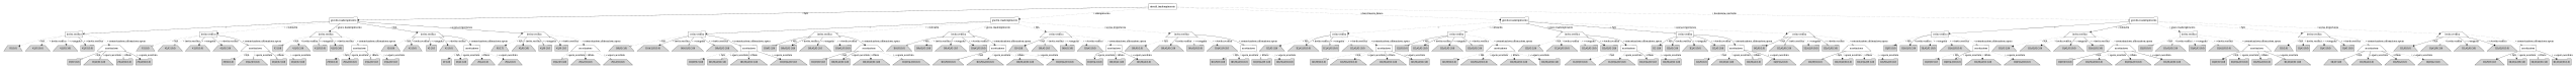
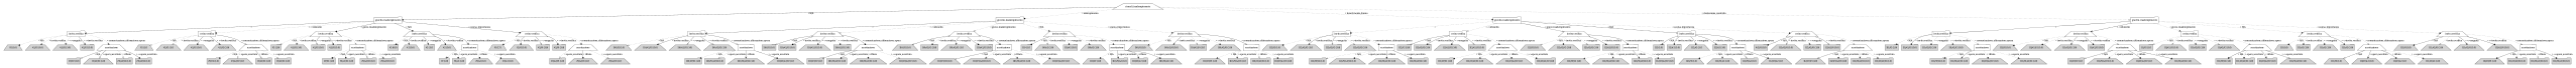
  digraph {
    fontname=Merriweather
    node [fontname=Merriweather shape=trapezium style=filled]
    edge [arrowhead=dot fontname=Merriweather style=dotted]
-   n1 [label=rimedi_inadempimento shape=folder style=""]
+   n1 [label=rimedi_inadempimento style=""]
    n2 [label="gravit&agrave;_inadempimento" shape=folder style=""]
    n3 [label="gravit&agrave;_inadempimento" shape=folder style=""]
    n4 [label="gravit&agrave;_inadempimento" shape=folder style=""]
    n5 [label="gravit&agrave;_inadempimento" shape=folder style=""]
    n6 [label=invito_verifica shape=folder style=""]
    n7 [label=invito_verifica shape=folder style=""]
    n8 [label=invito_verifica style=""]
    n9 [label=invito_verifica style=""]
    n10 [label=invito_verifica style=""]
    n11 [label=invito_verifica shape=folder style=""]
    n12 [label=invito_verifica style=""]
    n13 [label=invito_verifica style=""]
    n14 [label=invito_verifica style=""]
    n15 [label=invito_verifica style=""]
    n16 [label=invito_verifica shape=folder style=""]
    n17 [label=invito_verifica shape=folder style=""]
    n18 [label=invito_verifica style=""]
    n19 [label=invito_verifica shape=folder style=""]
    n20 [label=invito_verifica style=""]
    n21 [label=invito_verifica shape=folder style=""]
    n22 [label=invito_verifica style=""]
    n23 [label=invito_verifica shape=folder style=""]
    n24 [label=invito_verifica style=""]
    n25 [label=invito_verifica style=""]
    n26 [label="92 (1.0)"]
    n27 [label="42;92 (3.0)"]
    n28 [label="42;92 (3.0)"]
    n29 [label="42;92 (3.0)" shape=folder]
    n30 [label=accettazione style=""]
    n31 [label="92 (1.0)"]
    n32 [label="42;92 (3.0)"]
    n33 [label="42;92 (3.0)"]
    n34 [label="42;92 (3.0)"]
    n35 [label=accettazione style=""]
    n36 [label="92 (1.0)" shape=folder]
    n37 [label="42;92 (3.0)"]
    n38 [label="42;92 (3.0)" shape=folder]
    n39 [label="42;92 (3.0)" shape=folder]
    n40 [label=accettazione shape=folder style=""]
-   n41 [label="42 (0.0)"]
+   n41 [label="42 (0.0)" shape=folder]
    n42 [label="42 (3.0)"]
    n43 [label="42 (3.0)" shape=folder]
    n44 [label="42 (3.0)"]
    n45 [label=accettazione shape=folder style=""]
    n46 [label="91 (1.7)"]
    n47 [label="42;91 (3.0)"]
    n48 [label="42;91 (3.0)" shape=folder]
    n49 [label="42;91 (3.0)" shape=folder]
    n50 [label=accettazione style=""]
    n51 [label="29;92 (1.0)" shape=folder]
    n52 [label="29;42;92 (1.0)"]
    n53 [label="29;42;92 (1.0)" shape=folder]
    n54 [label="29;42;92 (1.0)" shape=folder]
    n55 [label="29;92 (1.0)" shape=folder]
    n56 [label="29;42;92 (1.0)"]
    n57 [label="29;42;92 (1.0)" shape=folder]
    n58 [label="29;42;92 (1.0)" shape=folder]
    n59 [label="29;92 (1.0)" shape=folder]
    n60 [label="29;42;92 (1.0)" shape=folder]
    n61 [label="29;42;92 (1.0)" shape=folder]
    n62 [label="29;42;92 (1.0)" shape=folder]
    n63 [label="29 (1.0)" shape=folder]
    n64 [label="29;42 (1.0)" shape=folder]
    n65 [label="29;42 (1.0)"]
    n66 [label="29;42 (1.0)"]
    n67 [label="29;42;91 (1.0)" shape=folder]
    n68 [label="29;42;91 (1.0)"]
    n69 [label="29;42;91 (1.0)"]
    n70 [label="110;92 (1.0)"]
    n71 [label="110;42;92 (3.0)"]
    n72 [label="110;42;92 (3.0)"]
    n73 [label="110;42;92 (3.0)"]
    n74 [label=accettazione shape=folder style=""]
    n75 [label="110;92 (1.0)" shape=folder]
    n76 [label="110;42;92 (3.0)" shape=folder]
    n77 [label="110;42;92 (3.0)"]
    n78 [label="110;42;92 (3.0)" shape=folder]
    n79 [label=accettazione style=""]
    n80 [label="110;92 (1.0)"]
    n81 [label="110;42;92 (3.0)" shape=folder]
    n82 [label="110;42;92 (3.0)"]
    n83 [label="110;42;92 (3.0)" shape=folder]
    n84 [label=accettazione shape=folder style=""]
-   n85 [label="110 (1.0)"]
+   n85 [label="110 (1.0)" shape=folder]
    n86 [label="110;42 (3.0)"]
    n87 [label="110;42 (3.0)" shape=folder]
    n88 [label="110;42 (3.0)"]
    n89 [label=accettazione shape=folder style=""]
    n90 [label="110;91 (1.0)"]
    n91 [label="110;42;91 (3.0)"]
    n92 [label="110;42;91 (3.0)" shape=folder]
    n93 [label="110;42;91 (3.0)"]
    n94 [label=accettazione shape=folder style=""]
    n95 [label="110;29;92 (1.0)" shape=folder]
    n96 [label="110;29;42;92 (1.0)" shape=folder]
    n97 [label="110;29;42;92 (1.0)"]
    n98 [label="110;29;42;92 (1.0)"]
    n99 [label="110;29;92 (1.0)" shape=folder]
    n100 [label="110;29;42;92 (1.0)" shape=folder]
    n101 [label="110;29;42;92 (1.0)"]
    n102 [label="110;29;42;92 (1.0)"]
    n103 [label="110;29;92 (1.0)"]
    n104 [label="110;29;42;92 (1.0)"]
    n105 [label="110;29;42;92 (1.0)"]
    n106 [label="110;29;42;92 (1.0)"]
+   n107 [label="110;29 (1.0)"]
    n108 [label="110;29;42 (1.0)" shape=folder]
    n109 [label="110;29;42 (1.0)" shape=folder]
    n110 [label="110;29;42 (1.0)"]
-   n111 [label="110;29;91 (1.0)" shape=folder]
+   n111 [label="110;29;91 (1.0)"]
    n112 [label="110;29;42;91 (1.0)" shape=folder]
    n113 [label="110;29;42;91 (1.0)" shape=folder]
    n114 [label="110;29;42;91 (1.0)" shape=folder]
    n115 [label="112;92 (1.0)"]
    n116 [label="112;42;92 (3.0)"]
    n117 [label="112;42;92 (3.0)" shape=folder]
    n118 [label="112;42;92 (3.0)"]
    n119 [label=accettazione shape=folder style=""]
    n120 [label="112;92 (1.0)" shape=folder]
    n121 [label="112;42;92 (3.0)" shape=folder]
    n122 [label="112;42;92 (3.0)"]
    n123 [label="112;42;92 (3.0)" shape=folder]
    n124 [label=accettazione style=""]
    n125 [label="112;92 (1.0)"]
    n126 [label="112;42;92 (3.0)"]
    n127 [label="112;42;92 (3.0)" shape=folder]
    n128 [label="112;42;92 (3.0)" shape=folder]
    n129 [label=accettazione shape=folder style=""]
    n130 [label="112 (1.0)" shape=folder]
    n131 [label="112;42 (3.0)" shape=folder]
    n132 [label="112;42 (3.0)"]
    n133 [label="112;42 (3.0)" shape=folder]
    n134 [label=accettazione shape=folder style=""]
    n135 [label="142;91 (1.0)" shape=folder]
    n136 [label="112;42;91 (3.0)"]
    n137 [label="112;42;91 (3.0)" shape=folder]
    n138 [label="112;42;91 (3.0)" shape=folder]
    n139 [label=accettazione style=""]
    n140 [label="112;29;92 (1.0)" shape=folder]
    n141 [label="112;29;42;92 (1.0)"]
    n142 [label="112;29;42;92 (1.0)"]
    n143 [label="112;29;42;92 (1.0)" shape=folder]
    n144 [label="112;29;92 (1.0)" shape=folder]
    n145 [label="112;29;42;92 (1.0)"]
    n146 [label="112;29;42;92 (1.0)"]
    n147 [label="112;29;42;92 (1.0)" shape=folder]
    n148 [label="112;29;92 (1.0)"]
    n149 [label="112;29;42;92 (1.0)"]
    n150 [label="112;29;42;92 (1.0)" shape=folder]
    n151 [label="112;29;42;92 (1.0)" shape=folder]
-   n152 [label="112;29 (1.0)" shape=folder]
+   n152 [label="112;29 (1.0)"]
    n153 [label="112;29;42 (1.0)"]
    n154 [label="112;29;42 (1.0)" shape=folder]
    n155 [label="112;29;42 (1.0)"]
    n156 [label="112;29;91 (1.0)"]
    n157 [label="112;29;42;91 (1.0)" shape=folder]
    n158 [label="112;29;42;91 (1.0)" shape=folder]
    n159 [label="112;29;42;91 (1.0)" shape=folder]
    n160 [label="111;92 (1.0)" shape=folder]
    n161 [label="111;42;92 (3.0)" shape=folder]
    n162 [label="111;42;92 (3.0)" shape=folder]
    n163 [label="111;42;92 (3.0)"]
    n164 [label=accettazione shape=folder style=""]
    n165 [label="111;92 (1.0)"]
    n166 [label="111;42;92 (3.0)"]
    n167 [label="111;42;92 (3.0)"]
    n168 [label="111;42;92 (3.0)" shape=folder]
    n169 [label=accettazione style=""]
    n170 [label="111;92 (1.0)" shape=folder]
    n171 [label="111;42;92 (3.0)"]
    n172 [label="111;42;92 (3.0)" shape=folder]
    n173 [label="111;42;92 (3.0)"]
    n174 [label=accettazione style=""]
    n175 [label="111 (1.0)"]
    n176 [label="111;42 (3.0)" shape=folder]
    n177 [label="111;42 (3.0)"]
    n178 [label="111;42 (3.0)" shape=folder]
    n179 [label=accettazione style=""]
    n180 [label="111;91 (1.0)"]
    n181 [label="111;42;91 (3.0)"]
    n182 [label="111;42;91 (3.0)"]
    n183 [label="111;42;91 (3.0)"]
    n184 [label=accettazione shape=folder style=""]
    n185 [label="111;29;92 (1.0)" shape=folder]
    n186 [label="111;29;42;92 (1.0)" shape=folder]
    n187 [label="111;29;42;92 (1.0)"]
    n188 [label="111;29;42;92 (1.0)"]
    n189 [label="111;29;92 (1.0)" shape=folder]
    n190 [label="111;29;42;92 (1.0)"]
    n191 [label="111;29;42;92 (1.0)"]
    n192 [label="111;29;42;92 (1.0)"]
    n193 [label="111;29;92 (1.0)" shape=folder]
    n194 [label="111;29;42;92 (1.0)" shape=folder]
    n195 [label="111;29;42;92 (1.0)" shape=folder]
    n196 [label="111;29;42;92 (1.0)"]
    n197 [label="111;29 (1.0)"]
    n198 [label="111;29;42 (1.0)"]
    n199 [label="111;29;42 (1.0)"]
    n200 [label="111;29;42 (1.0)"]
    n201 [label="111;29;91 (1.0)"]
    n202 [label="111;29;42;91 (1.0)" shape=folder]
    n203 [label="111;29;42;91 (1.0)" shape=folder]
    n204 [label="111;29;42;91 (1.0)" shape=folder]
    n1 -> n2 [label="= N/A" style=solid]
    n1 -> n3 [label="= adempimento"]
    n1 -> n4 [label="= risarcimento_danno"]
    n1 -> n5 [arrowhead=onormal label="= risoluzione_contratto"]
    n2 -> n6 [arrowhead=vee label="=" style=solid]
    n2 -> n7 [label="= &lt;&gt;idoneit&agrave;"]
    n2 -> n8 [label="= grave_inadempimento" style=solid]
    n2 -> n9 [label="= N/A" style=solid]
    n2 -> n10 [label="= scarsa_importanza" style=solid]
    n3 -> n11 [arrowhead=vee label="=" style=solid]
    n3 -> n12 [arrowhead=onormal label="= &lt;&gt;idoneit&agrave;"]
    n3 -> n13 [arrowhead=onormal label="= grave_inadempimento"]
    n3 -> n14 [arrowhead=vee label="= N/A"]
    n3 -> n15 [arrowhead=vee label="= scarsa_importanza"]
    n4 -> n16 [label="="]
    n4 -> n17 [arrowhead=onormal label="= &lt;&gt;idoneit&agrave;"]
    n4 -> n18 [arrowhead=onormal label="= grave_inadempimento" style=solid]
    n4 -> n19 [arrowhead=onormal label="= N/A" style=solid]
    n4 -> n20 [label="= scarsa_importanza"]
    n5 -> n21 [arrowhead=vee label="=" style=solid]
    n5 -> n22 [arrowhead=vee label="= &lt;&gt;idoneit&agrave;" style=solid]
    n5 -> n23 [arrowhead=vee label="= grave_inadempimento"]
    n5 -> n24 [arrowhead=vee label="= N/A"]
    n5 -> n25 [label="= scarsa_importanza"]
    n6 -> n26 [label="= N/A"]
    n6 -> n27 [arrowhead=vee label="= invito_verifica"]
    n6 -> n28 [arrowhead=vee label="= &lt;&gt;eseguita"]
    n6 -> n29 [arrowhead=vee label="= &lt;&gt;invito_verifica" style=solid]
    n6 -> n30 [arrowhead=vee label="= comunicazione_ultimazione_opera"]
    n7 -> n31 [arrowhead=onormal label="= N/A"]
    n7 -> n32 [arrowhead=onormal label="= invito_verifica"]
    n7 -> n33 [label="= &lt;&gt;eseguita" style=solid]
    n7 -> n34 [arrowhead=vee label="= &lt;&gt;invito_verifica" style=solid]
    n7 -> n35 [arrowhead=onormal label="= comunicazione_ultimazione_opera" style=solid]
    n8 -> n36 [arrowhead=onormal label="= N/A"]
    n8 -> n37 [arrowhead=vee label="= invito_verifica"]
    n8 -> n38 [arrowhead=onormal label="= &lt;&gt;eseguita" style=solid]
    n8 -> n39 [label="= &lt;&gt;invito_verifica" style=solid]
    n8 -> n40 [arrowhead=onormal label="= comunicazione_ultimazione_opera"]
    n9 -> n41 [label="= N/A"]
    n9 -> n42 [arrowhead=vee label="= invito_verifica" style=solid]
    n9 -> n43 [arrowhead=vee label="= &lt;&gt;eseguita" style=solid]
    n9 -> n44 [label="= &lt;&gt;invito_verifica" style=solid]
    n9 -> n45 [arrowhead=vee label="= comunicazione_ultimazione_opera" style=solid]
    n10 -> n46 [label="= N/A"]
    n10 -> n47 [label="= invito_verifica" style=solid]
    n10 -> n48 [arrowhead=onormal label="= &lt;&gt;eseguita" style=solid]
    n10 -> n49 [label="= &lt;&gt;invito_verifica" style=solid]
    n10 -> n50 [arrowhead=vee label="= comunicazione_ultimazione_opera"]
    n11 -> n70 [arrowhead=onormal label="= N/A"]
    n11 -> n71 [arrowhead=vee label="= invito_verifica" style=solid]
    n11 -> n72 [arrowhead=onormal label="= &lt;&gt;eseguita" style=solid]
    n11 -> n73 [arrowhead=onormal label="= &lt;&gt;invito_verifica" style=solid]
    n11 -> n74 [arrowhead=onormal label="= comunicazione_ultimazione_opera" style=solid]
    n12 -> n75 [arrowhead=onormal label="= N/A" style=solid]
    n12 -> n76 [label="= invito_verifica" style=solid]
    n12 -> n77 [arrowhead=vee label="= &lt;&gt;eseguita" style=solid]
    n12 -> n78 [label="= &lt;&gt;invito_verifica"]
    n12 -> n79 [label="= comunicazione_ultimazione_opera" style=solid]
    n13 -> n80 [arrowhead=onormal label="= N/A" style=solid]
    n13 -> n81 [label="= invito_verifica"]
    n13 -> n82 [arrowhead=vee label="= &lt;&gt;eseguita" style=solid]
    n13 -> n83 [label="= &lt;&gt;invito_verifica" style=solid]
    n13 -> n84 [arrowhead=vee label="= comunicazione_ultimazione_opera" style=solid]
    n14 -> n85 [label="= N/A" style=solid]
    n14 -> n86 [arrowhead=onormal label="= invito_verifica"]
    n14 -> n87 [label="= &lt;&gt;eseguita"]
    n14 -> n88 [arrowhead=vee label="= &lt;&gt;invito_verifica"]
    n14 -> n89 [arrowhead=vee label="= comunicazione_ultimazione_opera"]
    n15 -> n90 [arrowhead=vee label="= N/A"]
    n15 -> n91 [arrowhead=vee label="= invito_verifica" style=solid]
    n15 -> n92 [arrowhead=onormal label="= &lt;&gt;eseguita"]
    n15 -> n93 [arrowhead=vee label="= &lt;&gt;invito_verifica"]
    n15 -> n94 [arrowhead=onormal label="= comunicazione_ultimazione_opera" style=solid]
    n16 -> n115 [label="= N/A"]
    n16 -> n116 [arrowhead=vee label="= invito_verifica" style=solid]
    n16 -> n117 [arrowhead=onormal label="= &lt;&gt;eseguita" style=solid]
    n16 -> n118 [arrowhead=onormal label="= &lt;&gt;invito_verifica"]
    n16 -> n119 [arrowhead=vee label="= comunicazione_ultimazione_opera"]
    n17 -> n120 [arrowhead=onormal label="= N/A" style=solid]
    n17 -> n121 [arrowhead=vee label="= invito_verifica" style=solid]
    n17 -> n122 [label="= &lt;&gt;eseguita" style=solid]
    n17 -> n123 [arrowhead=onormal label="= &lt;&gt;invito_verifica" style=solid]
    n17 -> n124 [arrowhead=vee label="= comunicazione_ultimazione_opera"]
    n18 -> n125 [arrowhead=onormal label="= N/A"]
    n18 -> n126 [label="= invito_verifica"]
    n18 -> n127 [arrowhead=onormal label="= &lt;&gt;eseguita"]
    n18 -> n128 [label="= &lt;&gt;invito_verifica" style=solid]
    n18 -> n129 [label="= comunicazione_ultimazione_opera" style=solid]
    n19 -> n130 [arrowhead=vee label="= N/A" style=solid]
    n19 -> n131 [label="= invito_verifica" style=solid]
    n19 -> n132 [label="= &lt;&gt;eseguita" style=solid]
    n19 -> n133 [arrowhead=vee label="= &lt;&gt;invito_verifica" style=solid]
    n19 -> n134 [arrowhead=vee label="= comunicazione_ultimazione_opera" style=solid]
    n20 -> n135 [label="= N/A" style=solid]
    n20 -> n136 [arrowhead=onormal label="= invito_verifica" style=solid]
    n20 -> n137 [arrowhead=vee label="= &lt;&gt;eseguita"]
    n20 -> n138 [arrowhead=onormal label="= &lt;&gt;invito_verifica" style=solid]
    n20 -> n139 [arrowhead=onormal label="= comunicazione_ultimazione_opera"]
    n21 -> n160 [arrowhead=vee label="= N/A"]
    n21 -> n161 [label="= invito_verifica" style=solid]
    n21 -> n162 [label="= &lt;&gt;eseguita"]
    n21 -> n163 [arrowhead=vee label="= &lt;&gt;invito_verifica"]
    n21 -> n164 [arrowhead=onormal label="= comunicazione_ultimazione_opera"]
    n22 -> n165 [label="= N/A"]
    n22 -> n166 [label="= invito_verifica"]
    n22 -> n167 [arrowhead=vee label="= &lt;&gt;eseguita" style=solid]
    n22 -> n168 [label="= &lt;&gt;invito_verifica" style=solid]
    n22 -> n169 [arrowhead=onormal label="= comunicazione_ultimazione_opera"]
    n23 -> n170 [arrowhead=onormal label="= N/A"]
    n23 -> n171 [arrowhead=onormal label="= invito_verifica"]
    n23 -> n172 [arrowhead=vee label="= &lt;&gt;eseguita"]
    n23 -> n173 [arrowhead=onormal label="= &lt;&gt;invito_verifica"]
    n23 -> n174 [arrowhead=onormal label="= comunicazione_ultimazione_opera"]
    n24 -> n175 [label="= N/A"]
    n24 -> n176 [label="= invito_verifica"]
    n24 -> n177 [label="= &lt;&gt;eseguita"]
    n24 -> n178 [arrowhead=vee label="= &lt;&gt;invito_verifica" style=solid]
    n24 -> n179 [arrowhead=onormal label="= comunicazione_ultimazione_opera"]
    n25 -> n180 [label="= N/A" style=solid]
    n25 -> n181 [arrowhead=onormal label="= invito_verifica"]
    n25 -> n182 [arrowhead=vee label="= &lt;&gt;eseguita" style=solid]
    n25 -> n183 [label="= &lt;&gt;invito_verifica" style=solid]
    n25 -> n184 [arrowhead=onormal label="= comunicazione_ultimazione_opera"]
    n30 -> n51 [arrowhead=onormal label="= N/A" style=solid]
    n30 -> n52 [arrowhead=onormal label="= opera_accettata" style=solid]
    n30 -> n53 [arrowhead=onormal label="= rifiuto"]
    n30 -> n54 [label="= &lt;&gt;opera_accettata" style=solid]
    n35 -> n55 [arrowhead=vee label="= N/A"]
    n35 -> n56 [arrowhead=onormal label="= opera_accettata"]
    n35 -> n57 [arrowhead=onormal label="= rifiuto" style=solid]
    n35 -> n58 [arrowhead=onormal label="= &lt;&gt;opera_accettata"]
    n40 -> n59 [label="= N/A"]
    n40 -> n60 [label="= opera_accettata" style=solid]
    n40 -> n61 [arrowhead=onormal label="= rifiuto" style=solid]
    n40 -> n62 [arrowhead=vee label="= &lt;&gt;opera_accettata"]
    n45 -> n63 [arrowhead=vee label="= N/A"]
    n45 -> n64 [label="= opera_accettata"]
    n45 -> n65 [label="= rifiuto"]
    n45 -> n66 [label="= &lt;&gt;opera_accettata"]
    n50 -> n67 [arrowhead=onormal label="= opera_accettata"]
    n50 -> n68 [label="= rifiuto" style=solid]
    n50 -> n69 [arrowhead=onormal label="= &lt;&gt;opera_accettata"]
    n74 -> n95 [arrowhead=vee label="= N/A"]
    n74 -> n96 [arrowhead=onormal label="= opera_accettata"]
    n74 -> n97 [arrowhead=vee label="= rifiuto" style=solid]
    n74 -> n98 [label="= &lt;&gt;opera_accettata" style=solid]
    n79 -> n99 [arrowhead=onormal label="= N/A" style=solid]
    n79 -> n100 [label="= opera_accettata" style=solid]
    n79 -> n101 [label="= rifiuto"]
    n79 -> n102 [arrowhead=onormal label="= &lt;&gt;opera_accettata"]
    n84 -> n103 [arrowhead=onormal label="= N/A" style=solid]
    n84 -> n104 [arrowhead=vee label="= opera_accettata"]
    n84 -> n105 [arrowhead=vee label="= rifiuto"]
    n84 -> n106 [label="= &lt;&gt;opera_accettata"]
+   n89 -> n107 [label="= N/A"]
    n89 -> n108 [arrowhead=vee label="= opera_accettata" style=solid]
    n89 -> n109 [arrowhead=vee label="= rifiuto" style=solid]
    n89 -> n110 [label="= &lt;&gt;opera_accettata" style=solid]
    n94 -> n111 [arrowhead=vee label="= N/A"]
    n94 -> n112 [arrowhead=vee label="= opera_accettata"]
    n94 -> n113 [arrowhead=onormal label="= rifiuto"]
    n94 -> n114 [label="= &lt;&gt;opera_accettata"]
    n119 -> n140 [arrowhead=onormal label="= N/A"]
    n119 -> n141 [label="= opera_accettata"]
    n119 -> n142 [label="= rifiuto" style=solid]
    n119 -> n143 [arrowhead=vee label="= &lt;&gt;opera_accettata" style=solid]
    n124 -> n144 [label="= N/A"]
    n124 -> n145 [arrowhead=vee label="= opera_accettata"]
    n124 -> n146 [label="= rifiuto"]
    n124 -> n147 [label="= &lt;&gt;opera_accettata"]
    n129 -> n148 [arrowhead=vee label="= N/A"]
    n129 -> n149 [arrowhead=vee label="= opera_accettata"]
    n129 -> n150 [arrowhead=vee label="= rifiuto" style=solid]
    n129 -> n151 [label="= &lt;&gt;opera_accettata"]
    n134 -> n152 [label="= N/A"]
    n134 -> n153 [arrowhead=vee label="= opera_accettata"]
    n134 -> n154 [arrowhead=onormal label="= rifiuto" style=solid]
    n134 -> n155 [label="= &lt;&gt;opera_accettata" style=solid]
    n139 -> n156 [arrowhead=onormal label="= N/A" style=solid]
    n139 -> n157 [label="= opera_accettata"]
    n139 -> n158 [arrowhead=vee label="= rifiuto"]
    n139 -> n159 [arrowhead=vee label="= &lt;&gt;opera_accettata"]
    n164 -> n185 [arrowhead=vee label="= N/A"]
    n164 -> n186 [arrowhead=vee label="= opera_accettata" style=solid]
    n164 -> n187 [label="= rifiuto"]
    n164 -> n188 [arrowhead=vee label="= &lt;&gt;opera_accettata"]
    n169 -> n189 [arrowhead=onormal label="= N/A" style=solid]
    n169 -> n190 [arrowhead=vee label="= opera_accettata"]
    n169 -> n191 [label="= rifiuto" style=solid]
    n169 -> n192 [label="= &lt;&gt;opera_accettata" style=solid]
    n174 -> n193 [label="= N/A" style=solid]
    n174 -> n194 [label="= opera_accettata"]
    n174 -> n195 [arrowhead=vee label="= rifiuto" style=solid]
    n174 -> n196 [arrowhead=onormal label="= &lt;&gt;opera_accettata" style=solid]
    n179 -> n197 [arrowhead=onormal label="= N/A" style=solid]
    n179 -> n198 [arrowhead=vee label="= opera_accettata" style=solid]
    n179 -> n199 [label="= rifiuto" style=solid]
    n179 -> n200 [arrowhead=vee label="= &lt;&gt;opera_accettata"]
    n184 -> n201 [label="= N/A" style=solid]
    n184 -> n202 [arrowhead=vee label="= opera_accettata"]
    n184 -> n203 [arrowhead=onormal label="= rifiuto"]
    n184 -> n204 [label="= &lt;&gt;opera_accettata" style=solid]
  }
